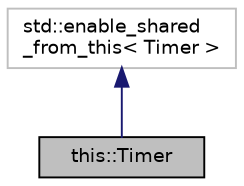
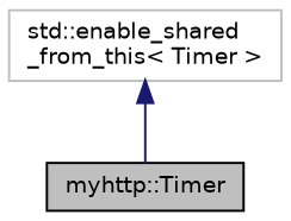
  digraph {
    node [fontname=Helvetica fontsize=10 shape=record style=filled]
-   n1 [color=black fillcolor=grey75 fontcolor=black height=0.2 label="this::Timer" width=0.4]
+   n1 [color=black fillcolor=grey75 fontcolor=black height=0.2 label="myhttp::Timer" width=0.4]
    n2 [color=grey75 fillcolor=white height=0.2 label="std::enable_shared\l_from_this\< Timer \>" width=0.4]
    n2 -> n1 [color=midnightblue dir=back fontname=Helvetica fontsize=10 labelfontname=Helvetica labelfontsize=10 style=solid]
  }
